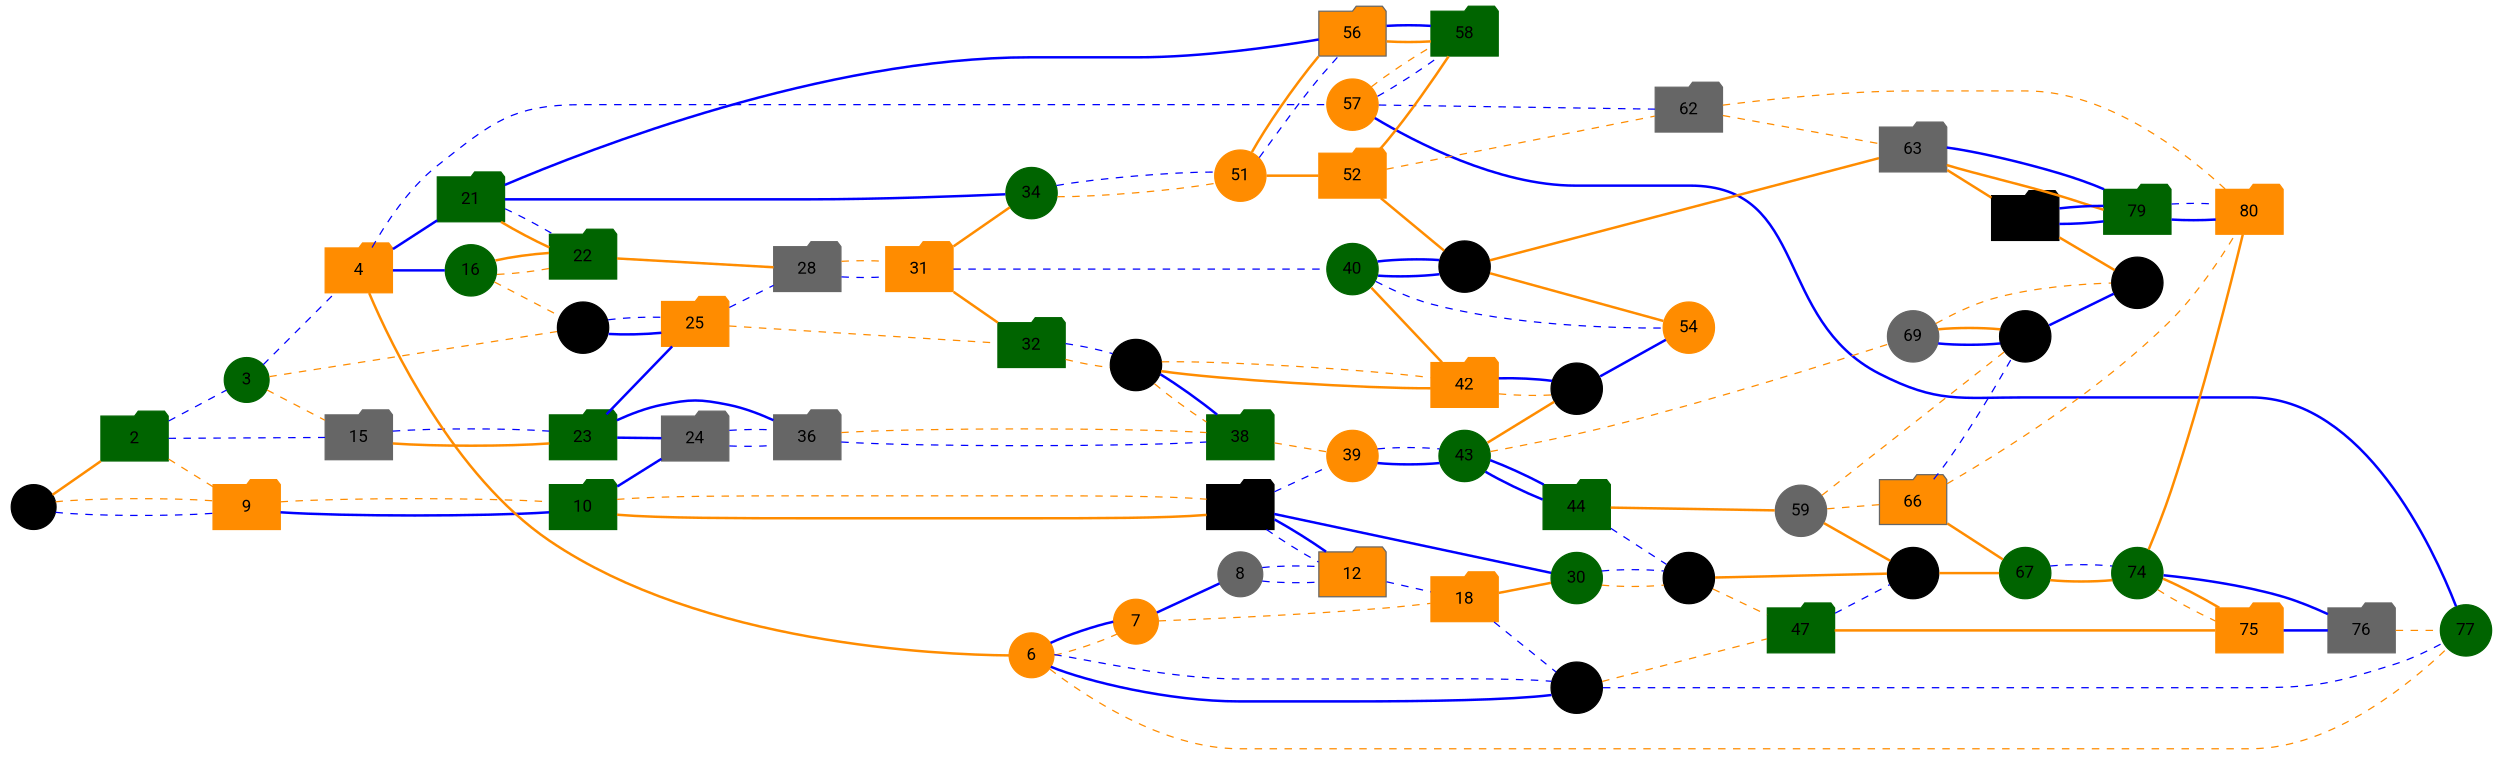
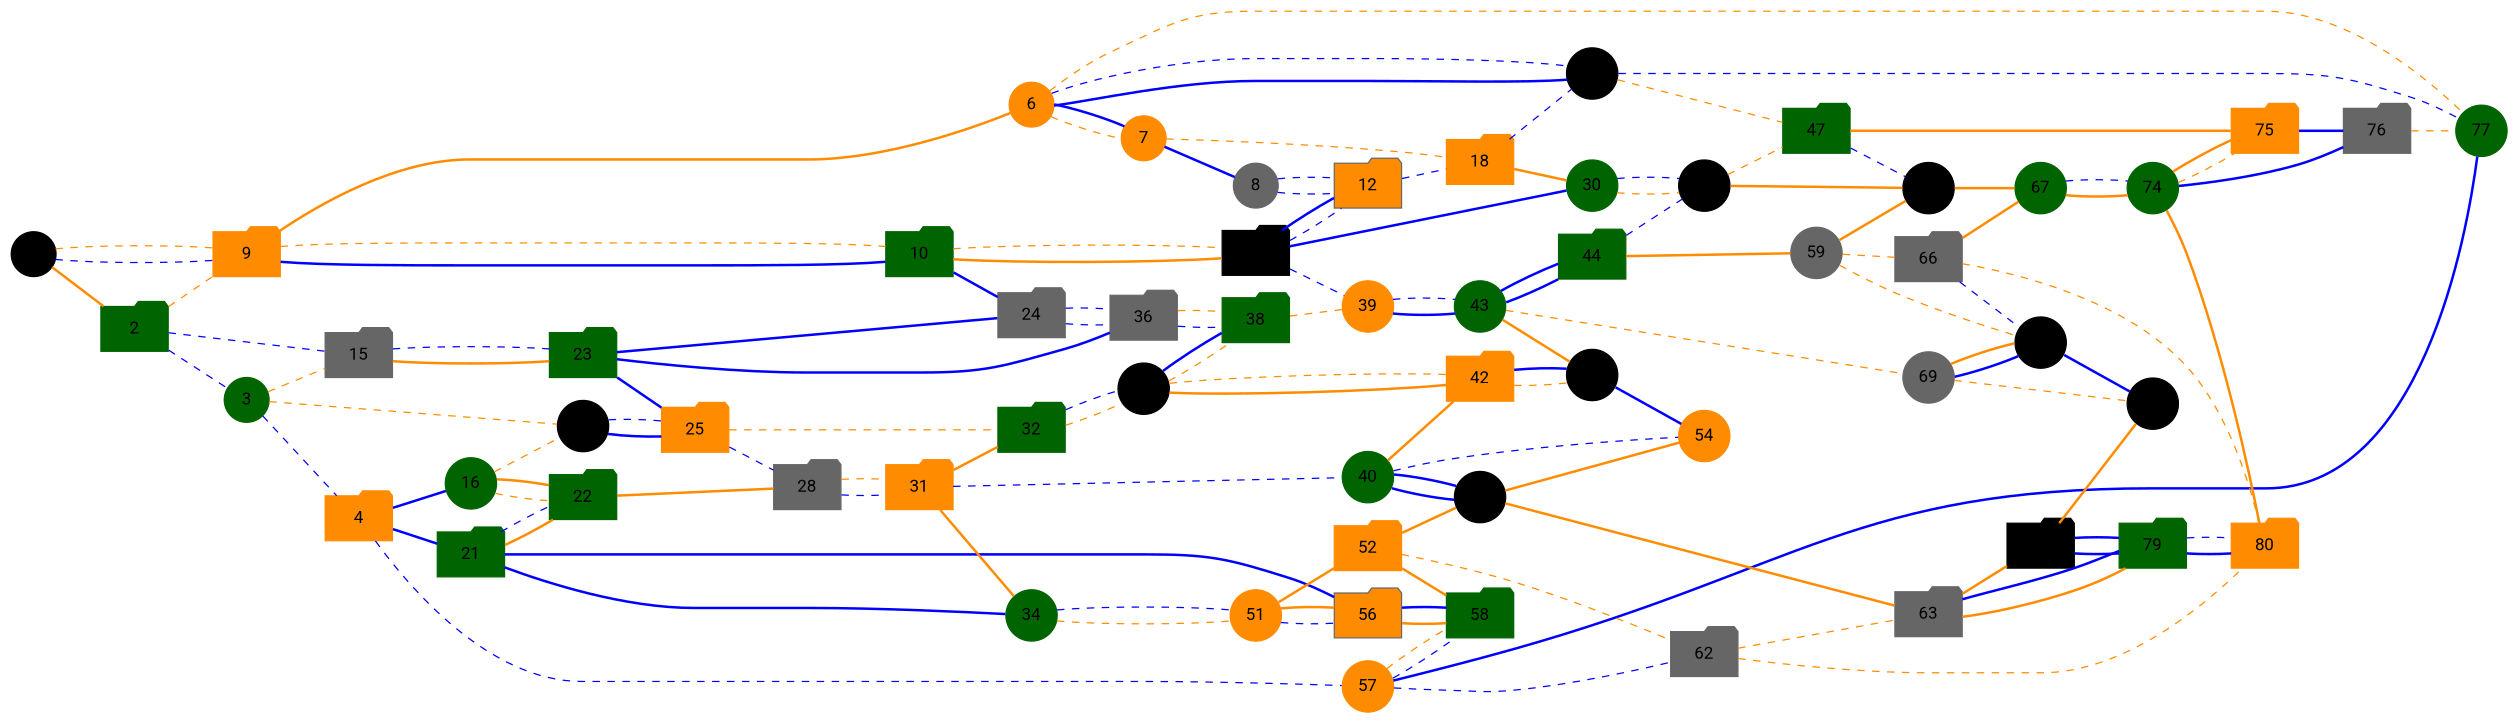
  graph {
    fontname=Roboto
    rankdir=LR
    node [color=darkgreen fontname=Roboto shape=folder style=filled]
    edge [color=blue fontname=Roboto style=dashed]
    1 [color=black shape=circle]
    2 [super="+13"]
    9 [color=darkorange]
    3 [shape=circle super="+14"]
    15 [color=gray40]
    10
    4 [color=darkorange super="+5"]
    17 [color=black shape=circle]
    23 [super="+27"]
    6 [color=darkorange shape=circle]
    16 [shape=circle]
    21 [super="+33"]
    57 [color=darkorange shape=circle]
    25 [color=darkorange super="+26"]
    7 [color=darkorange shape=circle]
    20 [color=black shape=circle super="+48"]
    77 [shape=circle super="+85"]
    22
    34 [shape=circle]
    56 [color=gray40 fillcolor=darkorange]
    58
    62 [color=gray40 super="+78"]
    8 [color=gray40 shape=circle]
    18 [color=darkorange super="+19"]
    47 [super="+73"]
    12 [color=gray40 fillcolor=darkorange]
    30 [shape=circle]
    11 [color=black super="+29"]
    24 [color=gray40]
    39 [color=darkorange shape=circle]
    36 [color=gray40]
    45 [color=black shape=circle super="+46"]
    43 [shape=circle super="+50"]
    28 [color=gray40]
    32
    60 [color=black shape=circle super="+68"]
    75 [color=darkorange]
    51 [color=darkorange shape=circle]
    31 [color=darkorange super="+35"]
    38
    37 [color=black shape=circle]
    40 [shape=circle super="+41"]
    42 [color=darkorange]
    53 [color=black shape=circle super="+55"]
    54 [color=darkorange shape=circle]
    52 [color=darkorange super="+61"]
    49 [color=black shape=circle]
    44
    69 [color=gray40 shape=circle]
    63 [color=gray40 super="+64"]
    59 [color=gray40 shape=circle super="+65"]
    70 [color=black shape=circle super="+81"]
    72 [color=black shape=circle]
-   66 [color=gray40 super="+82" fillcolor=darkorange]
+   66 [color=gray40 super="+82"]
    67 [shape=circle]
    76 [color=gray40 super="+86"]
    80 [color=darkorange super="+83"]
    71 [color=black]
    79
    74 [shape=circle super="+84"]
    1 -- 2 [color=darkorange style=bold]
    1 -- 9
    1 -- 9 [color=darkorange]
    2 -- 9 [color=darkorange]
    2 -- 3
    2 -- 15
    9 -- 10 [style=bold]
    9 -- 10 [color=darkorange]
    3 -- 15 [color=darkorange]
    3 -- 4
    3 -- 17 [color=darkorange]
    15 -- 23 [color=darkorange style=bold]
    15 -- 23
    10 -- 11 [color=darkorange style=bold]
    10 -- 11 [color=darkorange]
    10 -- 24 [style=bold]
-   4 -- 6 [color=darkorange style=bold]
+   9 -- 6 [color=darkorange style=bold]
    4 -- 16 [style=bold]
    4 -- 21 [style=bold]
    4 -- 57
    17 -- 25 [style=bold]
    17 -- 25
    23 -- 25 [style=bold]
    23 -- 24 [style=bold]
    23 -- 36 [style=bold]
    6 -- 7 [color=darkorange]
    6 -- 7 [style=bold]
    6 -- 20 [style=bold]
    6 -- 20
    6 -- 77 [color=darkorange]
    16 -- 17 [color=darkorange]
    16 -- 22 [color=darkorange]
    16 -- 22 [color=darkorange style=bold]
    21 -- 22 [color=darkorange style=bold]
    21 -- 22
    21 -- 34 [style=bold]
    21 -- 56 [style=bold]
    57 -- 77 [style=bold]
    57 -- 58
    57 -- 58 [color=darkorange]
    57 -- 62
    25 -- 28
    25 -- 32 [color=darkorange]
    7 -- 8 [style=bold]
    7 -- 18 [color=darkorange]
    20 -- 77
    20 -- 47 [color=darkorange]
    22 -- 28 [color=darkorange style=bold]
    34 -- 51 [color=darkorange]
    34 -- 51
    56 -- 58 [color=darkorange style=bold]
    56 -- 58 [style=bold]
    62 -- 63 [color=darkorange]
    62 -- 80 [color=darkorange]
    8 -- 12
    8 -- 12
    18 -- 20
    18 -- 30 [color=darkorange style=bold]
    47 -- 60
    47 -- 75 [color=darkorange style=bold]
    12 -- 18
    30 -- 45 [color=darkorange]
    30 -- 45
    11 -- 12
    11 -- 12 [style=bold]
    11 -- 30 [style=bold]
    11 -- 39
    24 -- 36
    24 -- 36
    39 -- 43 [style=bold]
    39 -- 43
    36 -- 38
    36 -- 38 [color=darkorange]
    45 -- 47 [color=darkorange]
    45 -- 60 [color=darkorange style=bold]
    43 -- 49 [color=darkorange style=bold]
    43 -- 44 [style=bold]
    43 -- 44 [style=bold]
    43 -- 69 [color=darkorange]
    28 -- 31
    28 -- 31 [color=darkorange]
    32 -- 37 [color=darkorange]
    32 -- 37
    60 -- 67 [color=darkorange style=bold]
    75 -- 76 [style=bold]
    51 -- 56
    51 -- 56 [color=darkorange style=bold]
    51 -- 52 [color=darkorange style=bold]
    31 -- 34 [color=darkorange style=bold]
    31 -- 32 [color=darkorange style=bold]
    31 -- 40
    38 -- 39 [color=darkorange]
    37 -- 38 [color=darkorange]
    37 -- 38 [style=bold]
    37 -- 42 [color=darkorange style=bold]
    37 -- 42 [color=darkorange]
    40 -- 42 [color=darkorange style=bold]
    40 -- 53 [style=bold]
    40 -- 53 [style=bold]
    40 -- 54
    42 -- 49 [color=darkorange]
    42 -- 49 [style=bold]
    53 -- 54 [color=darkorange style=bold]
    53 -- 63 [color=darkorange style=bold]
    52 -- 58 [color=darkorange style=bold]
    52 -- 62 [color=darkorange]
    52 -- 53 [color=darkorange style=bold]
    49 -- 54 [style=bold]
    44 -- 45
    44 -- 59 [color=darkorange style=bold]
    69 -- 70 [style=bold]
    69 -- 70 [color=darkorange style=bold]
    69 -- 72 [color=darkorange]
    63 -- 71 [color=darkorange style=bold]
    63 -- 79 [color=darkorange style=bold]
    63 -- 79 [style=bold]
    59 -- 60 [color=darkorange style=bold]
    59 -- 70 [color=darkorange]
    59 -- 66 [color=darkorange]
    70 -- 72 [style=bold]
    66 -- 70
    66 -- 67 [color=darkorange style=bold]
    66 -- 80 [color=darkorange]
    67 -- 74 [color=darkorange style=bold]
    67 -- 74
    76 -- 77 [color=darkorange weight=2]
    71 -- 72 [color=darkorange style=bold]
    71 -- 79 [style=bold]
    71 -- 79 [style=bold]
    79 -- 80 [style=bold]
    79 -- 80
    74 -- 75 [color=darkorange]
    74 -- 75 [color=darkorange style=bold]
    74 -- 76 [style=bold]
    74 -- 80 [color=darkorange style=bold]
  }
